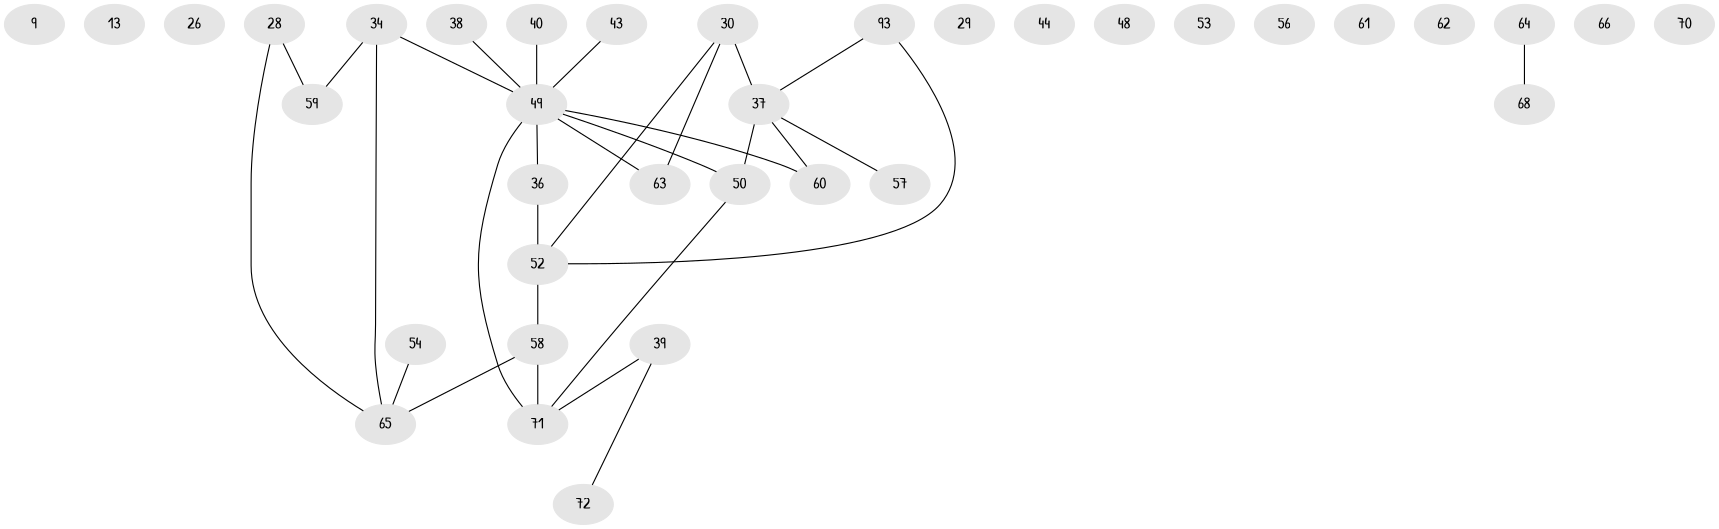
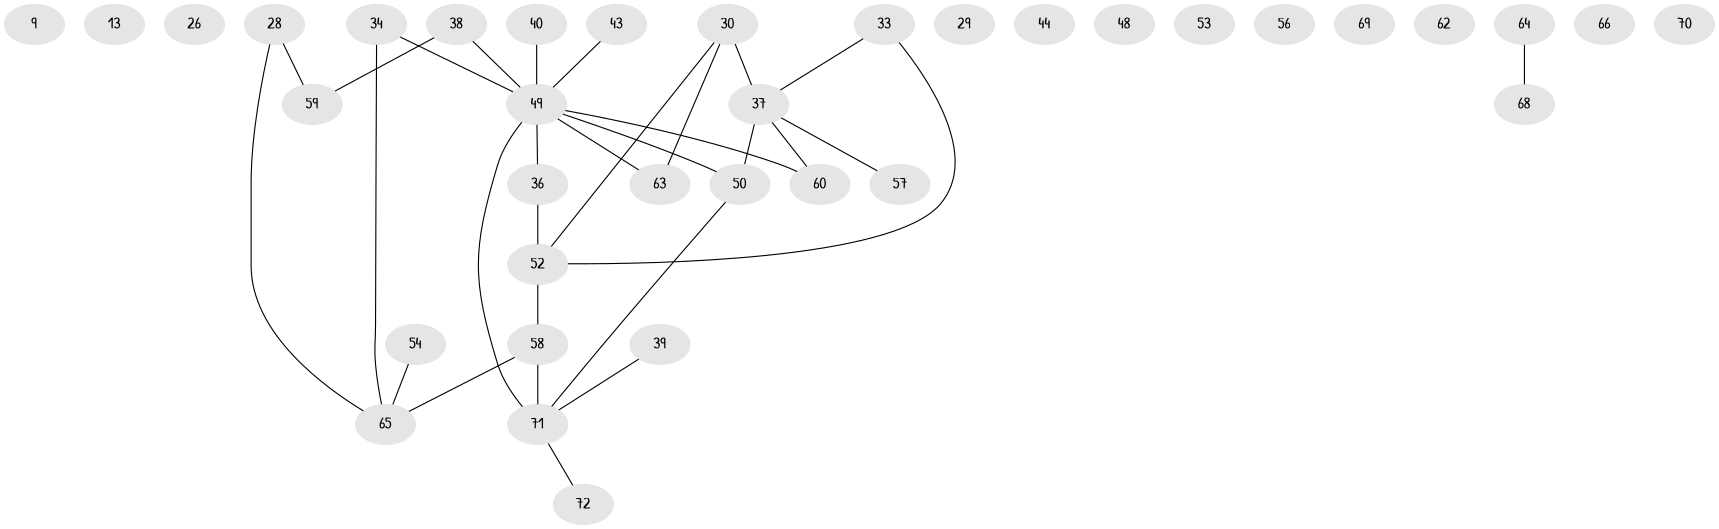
  graph {
    fontname="Patrick Hand"
    node [color=gray90 fontname="Patrick Hand" style=filled]
    edge [fontname="Patrick Hand"]
    9
    13
    26 [super="+7"]
    28
    59
    65
    29
    30 [super="+14"]
    37
    52 [super="+18+32"]
    63 [super="+48"]
    50
    57
    60
    58 [super="+35"]
-   33 [super="+2" label=93]
+   33 [super="+2"]
    34 [super="+10"]
    49 [super="+6+16+19+20+21"]
    36
    71 [super="+51+55+67+69"]
    38
    72
    39
    40 [super="+24"]
    43 [super="+22"]
    44 [super="+12"]
    n27 [label=48]
    53
    54
    56
-   61
+   61 [label=69]
    62
    64
    68
    66
    70
    28 -- 59
    28 -- 65
    30 -- 37 [weight=2]
    30 -- 52
    30 -- 63
    37 -- 50
    37 -- 57
    37 -- 60
    52 -- 58
    50 -- 71
    58 -- 65
    58 -- 71 [weight=2]
    33 -- 37
    33 -- 52
    34 -- 65
    34 -- 49 [weight=3]
    49 -- 63
    49 -- 50 [weight=3]
    49 -- 60
    49 -- 36
    49 -- 71 [weight=3]
    36 -- 52
-   39 -- 72
-   34 -- 59
+   71 -- 72
+   38 -- 59
    38 -- 49
    39 -- 71
    40 -- 49
    43 -- 49
    54 -- 65
    64 -- 68
  }
